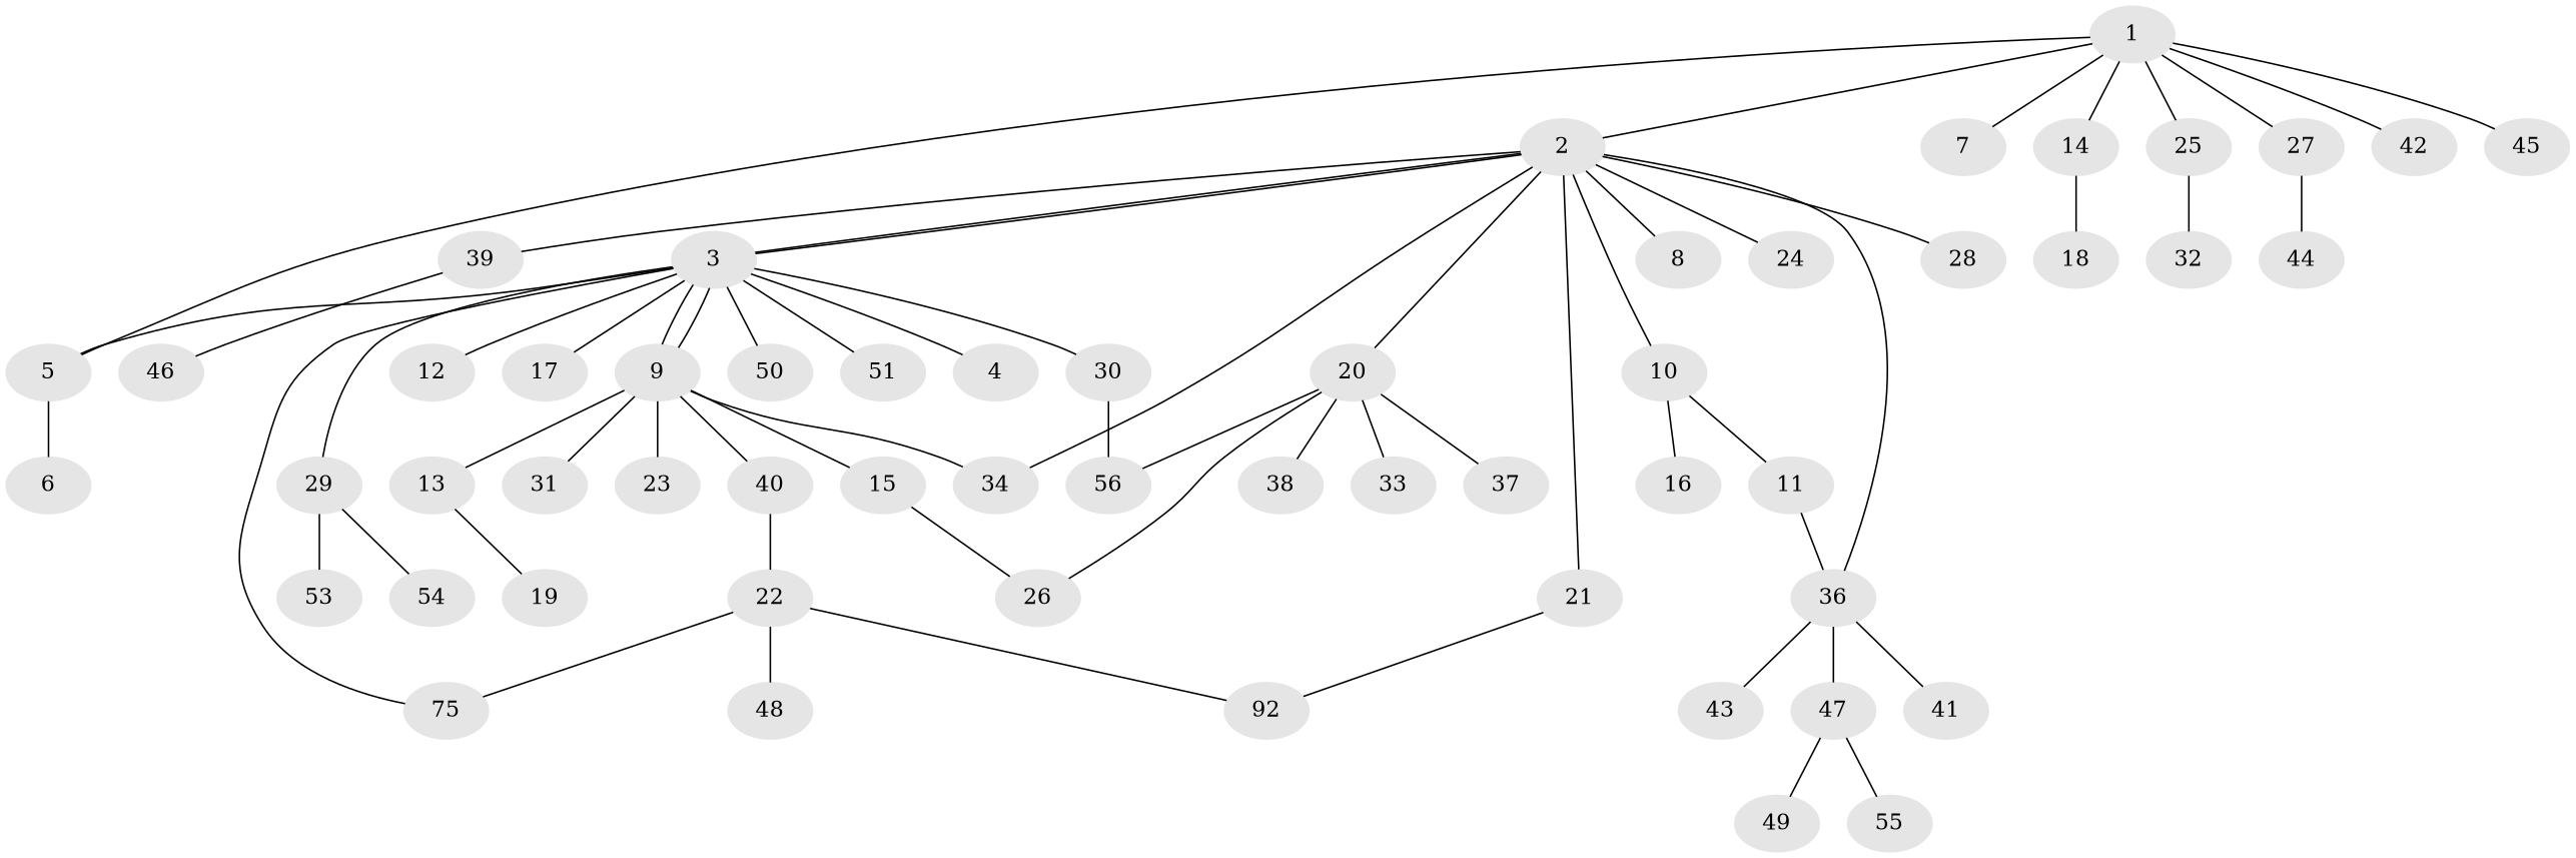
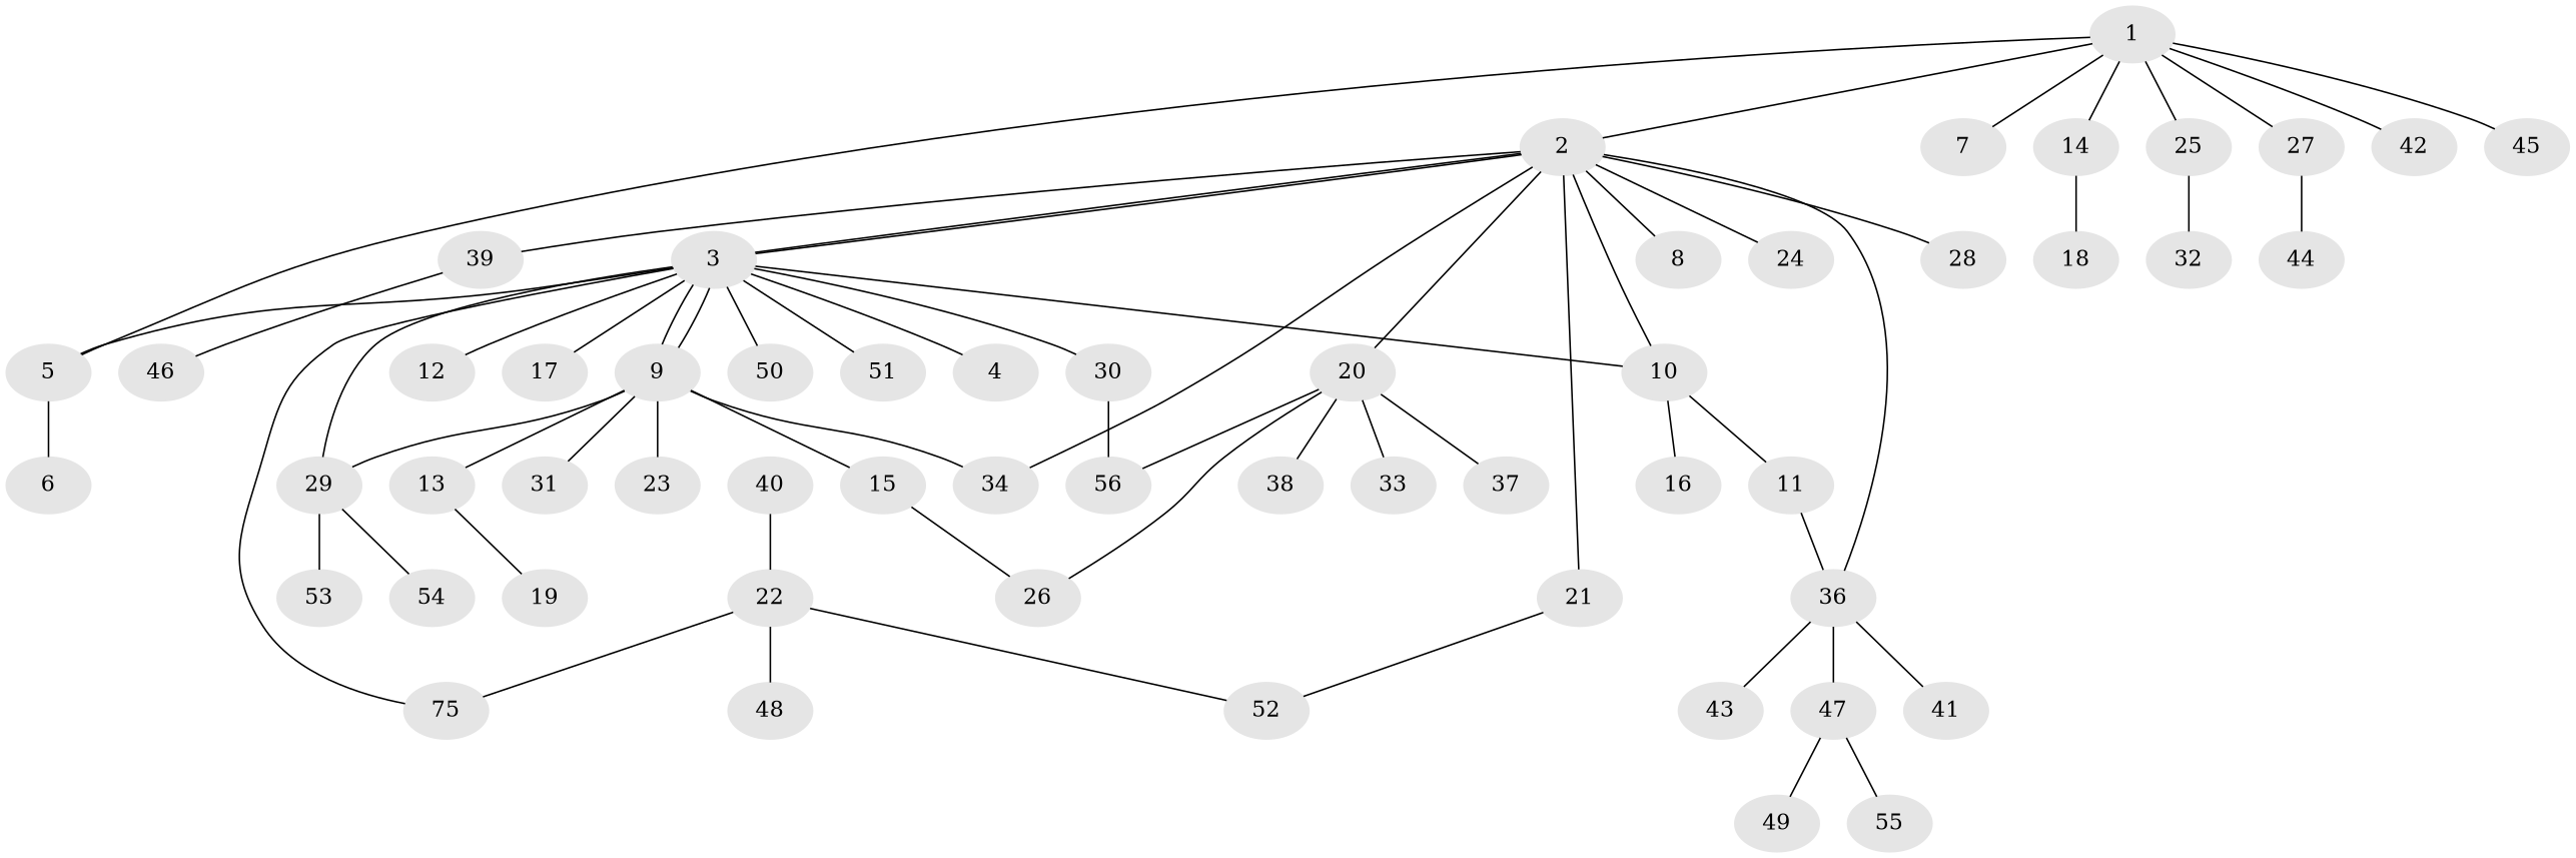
  graph {
    node [color=gray90 style=filled]
    1
    2
    5
    7
    14
    25
    27
    42
    45
    3
    8
    10
    20
    21
    24
    28
    34
    36
    39
    6
    18
    32
    44
    4
    9
    12
    17
    29
    30
    n30 [label=75]
    50
    51
    11
    16
    26
    33
    37
    38
    56
-   52 [label=92]
+   52
    41
    43
    47
    46
    13
    15
    23
    31
    40
    53
    54
    19
    22
    48
    49
    55
    1 -- 2
    1 -- 5
    1 -- 7
    1 -- 14
    1 -- 25
    1 -- 27
    1 -- 42
    1 -- 45
    2 -- 3
    2 -- 3
    2 -- 8
    2 -- 10
    2 -- 20
    2 -- 21
    2 -- 24
    2 -- 28
    2 -- 34
    2 -- 36
    2 -- 39
    5 -- 6
    14 -- 18
    25 -- 32
    27 -- 44
    3 -- 5
+   3 -- 10
    3 -- 4
    3 -- 9
    3 -- 9
    3 -- 12
    3 -- 17
    3 -- 29
    3 -- 30
    3 -- n30
    3 -- 50
    3 -- 51
    10 -- 11
    10 -- 16
    20 -- 26
    20 -- 33
    20 -- 37
    20 -- 38
    20 -- 56
    21 -- 52
    36 -- 41
    36 -- 43
    36 -- 47
    39 -- 46
    9 -- 34
    9 -- 13
    9 -- 15
    9 -- 23
    9 -- 31
-   9 -- 40
+   9 -- 29
    29 -- 53
    29 -- 54
    30 -- 56
    11 -- 36
    47 -- 49
    47 -- 55
    13 -- 19
    15 -- 26
    40 -- 22
    22 -- n30
    22 -- 52
    22 -- 48
  }
